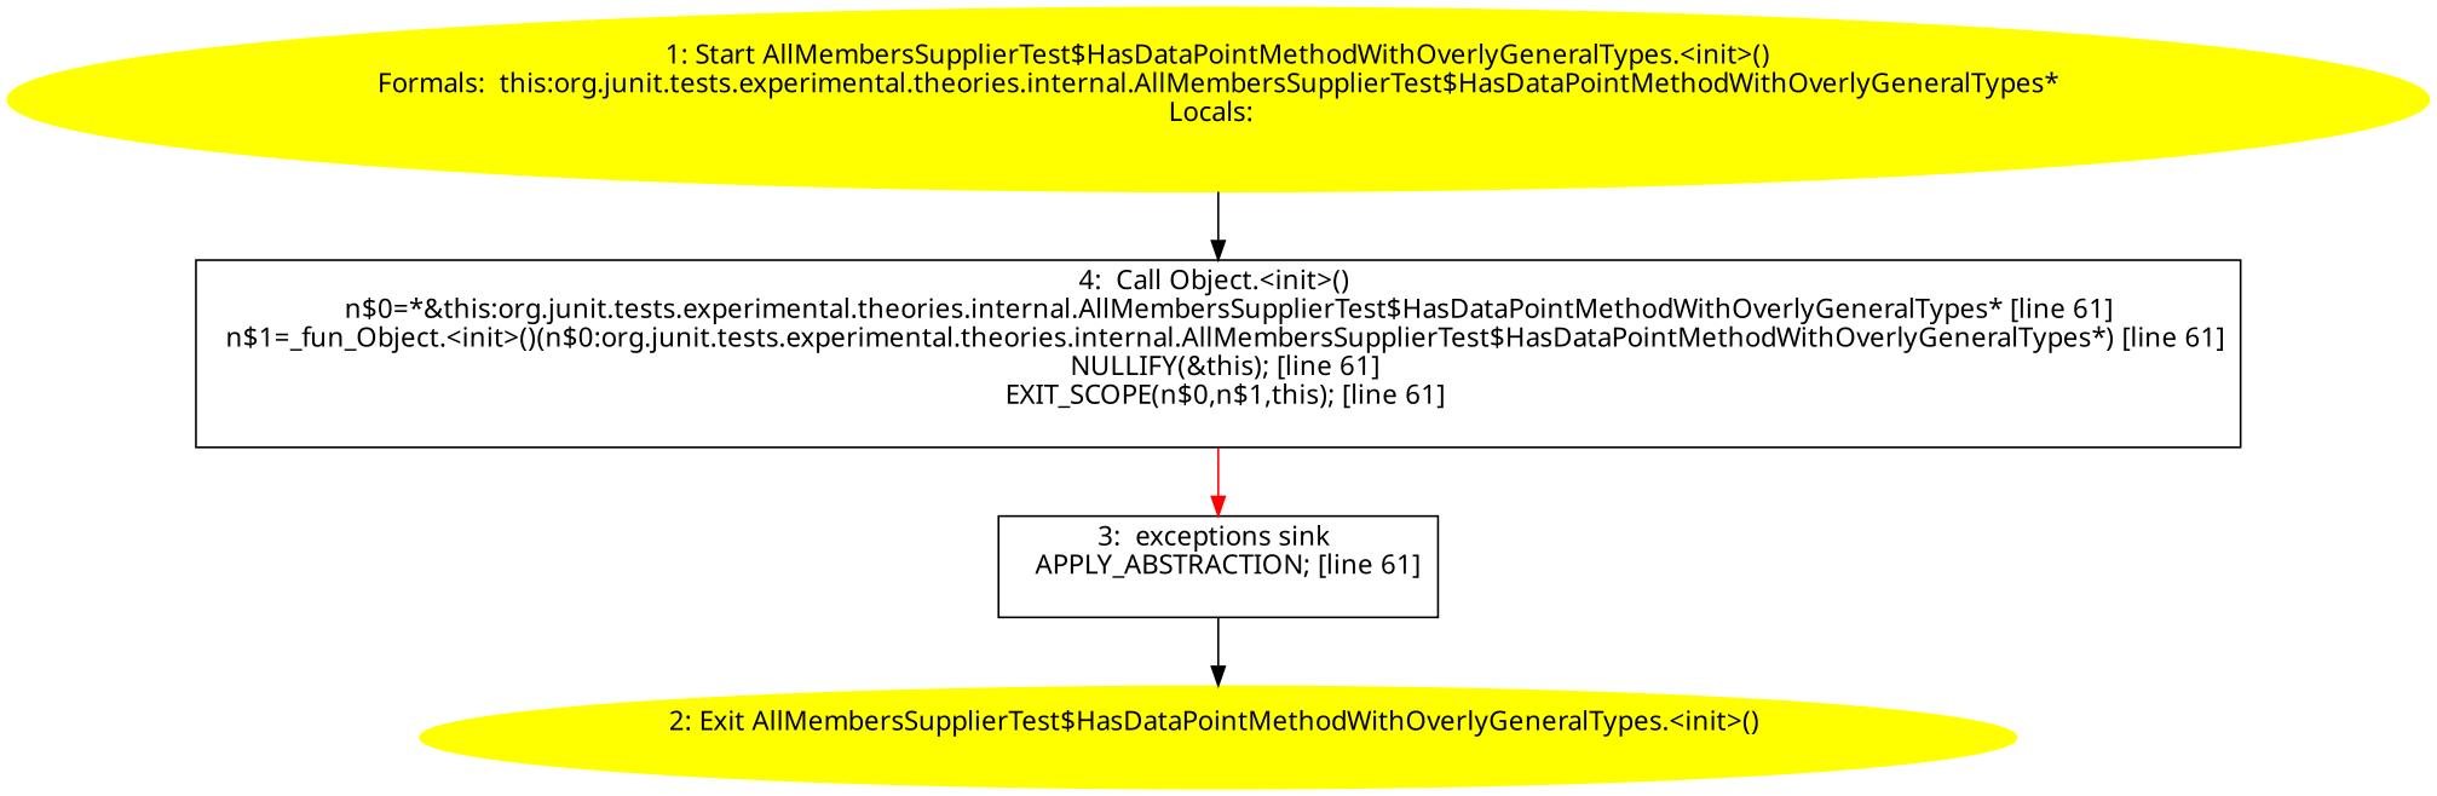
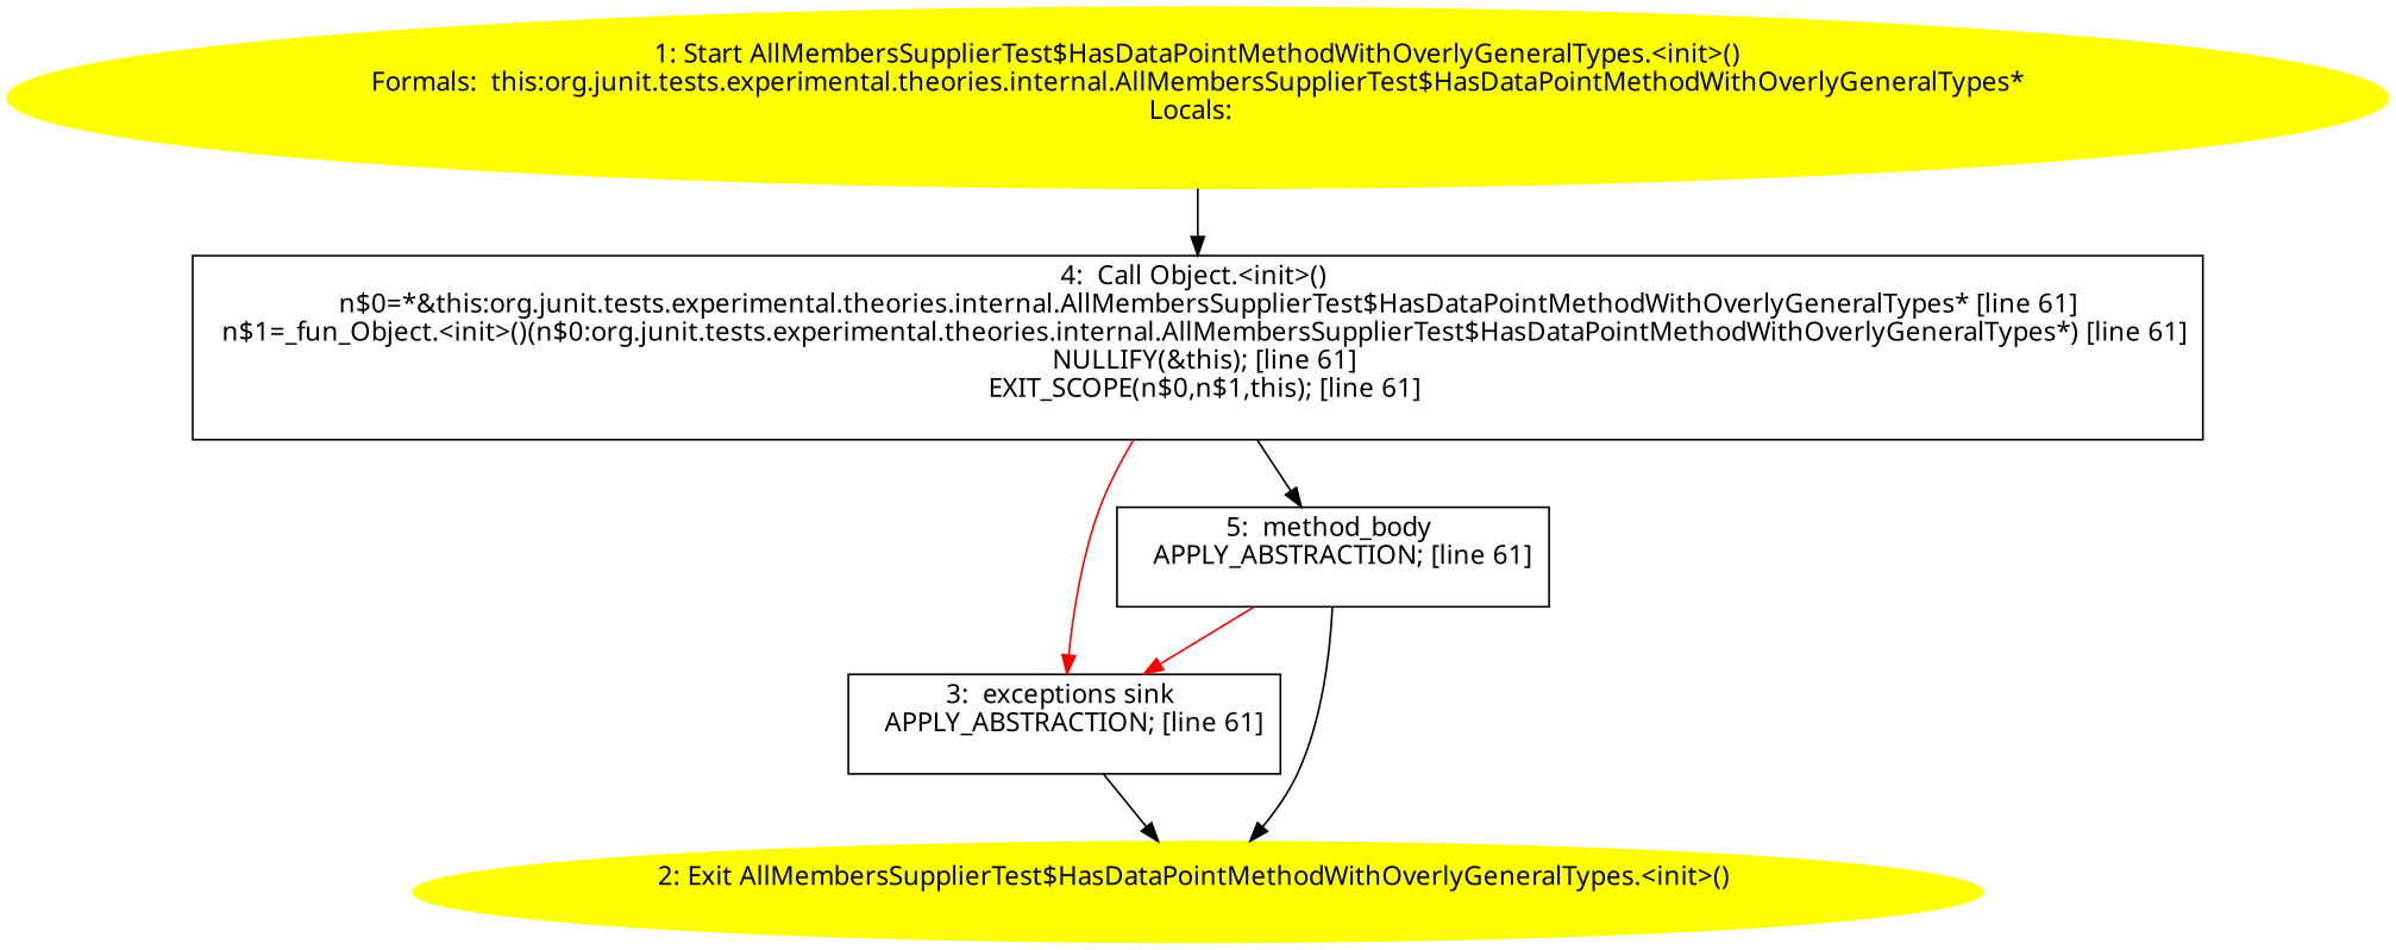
  digraph {
    fontname="Noto Sans"
    node [fontname="Noto Sans" shape=box]
    edge [fontname="Noto Sans"]
    n1 [color=yellow label="1: Start AllMembersSupplierTest$HasDataPointMethodWithOverlyGeneralTypes.<init>()\nFormals:  this:org.junit.tests.experimental.theories.internal.AllMembersSupplierTest$HasDataPointMethodWithOverlyGeneralTypes*\nLocals:  \n  " style=filled shape=""]
    n2 [label="4:  Call Object.<init>() \n   n$0=*&this:org.junit.tests.experimental.theories.internal.AllMembersSupplierTest$HasDataPointMethodWithOverlyGeneralTypes* [line 61]\n  n$1=_fun_Object.<init>()(n$0:org.junit.tests.experimental.theories.internal.AllMembersSupplierTest$HasDataPointMethodWithOverlyGeneralTypes*) [line 61]\n  NULLIFY(&this); [line 61]\n  EXIT_SCOPE(n$0,n$1,this); [line 61]\n "]
    n3 [label="3:  exceptions sink \n   APPLY_ABSTRACTION; [line 61]\n "]
+   n4 [label="5:  method_body \n   APPLY_ABSTRACTION; [line 61]\n "]
    n5 [color=yellow label="2: Exit AllMembersSupplierTest$HasDataPointMethodWithOverlyGeneralTypes.<init>() \n  " style=filled shape=""]
    n1 -> n2
    n2 -> n3 [color=red]
+   n2 -> n4
    n3 -> n5
+   n4 -> n3 [color=red]
+   n4 -> n5
  }
